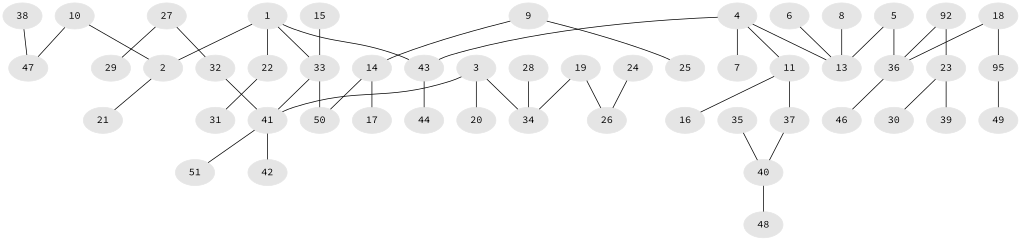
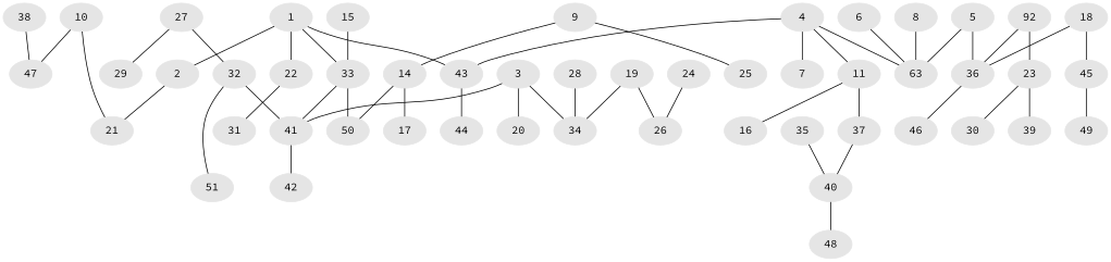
  graph {
    fontname="Source Code Pro"
    node [color=gray90 fontname="Source Code Pro" style=filled]
    edge [fontname="Source Code Pro" weight=1.0]
    1
    2
    22
    33
    43
    21
    31
    41
    50
    44
    3
    20
    34
    42
    51
    4
    7
-   13
+   13 [label=63]
    11
    37
    40
    5
    36
    46
    6
    8
    9
    14
    25
    17
    10
    47
    16
    n34 [label=92]
    23
    30
    39
    15
    18
-   45 [label=95]
+   45
    49
    19
    26
    24
    27
    29
    32
    28
    35
    48
    38
    1 -- 2
    1 -- 22
    1 -- 33
    1 -- 43
    2 -- 21
    22 -- 31
    33 -- 41
    33 -- 50
    43 -- 44
    41 -- 42
-   41 -- 51
+   32 -- 51
    3 -- 41
    3 -- 20
    3 -- 34
    4 -- 43
    4 -- 7
    4 -- 13
    4 -- 11
    11 -- 37
    11 -- 16
    37 -- 40
    40 -- 48
    5 -- 13
    5 -- 36
    36 -- 46
    6 -- 13
    8 -- 13
    9 -- 14
    9 -- 25
    14 -- 50
    14 -- 17
-   10 -- 2
+   10 -- 21
    10 -- 47
    n34 -- 36
    n34 -- 23
    23 -- 30
    23 -- 39
    15 -- 33
    18 -- 36
    18 -- 45
    45 -- 49
    19 -- 34
    19 -- 26
    24 -- 26
    27 -- 29
    27 -- 32
    32 -- 41
    28 -- 34
    35 -- 40
    38 -- 47
  }
